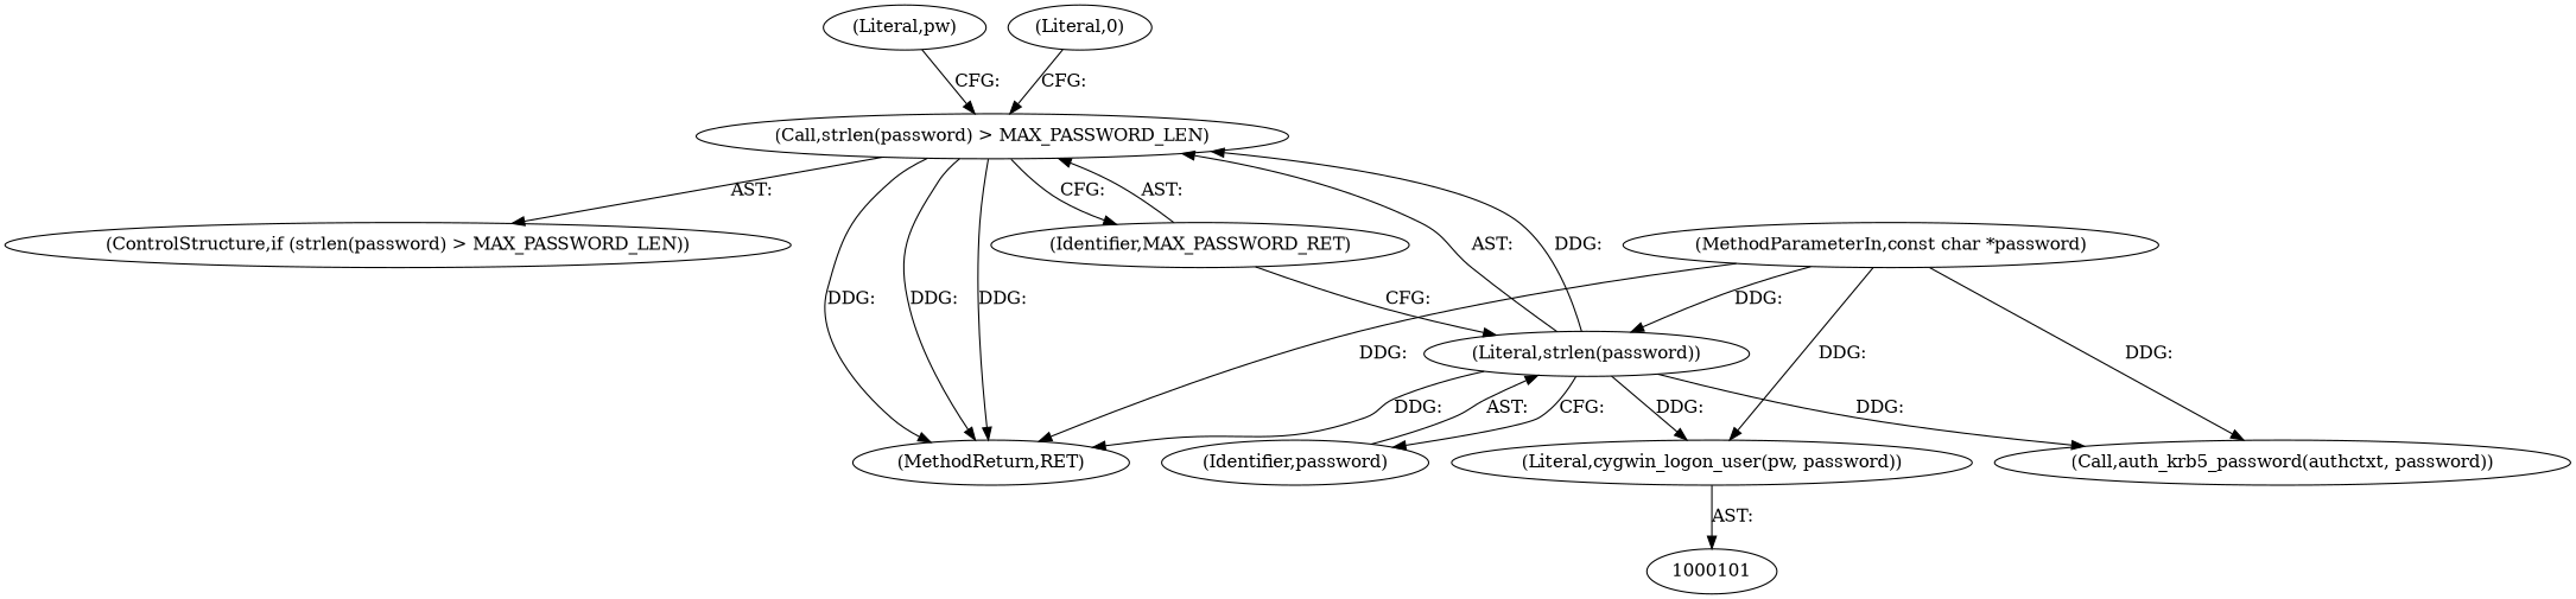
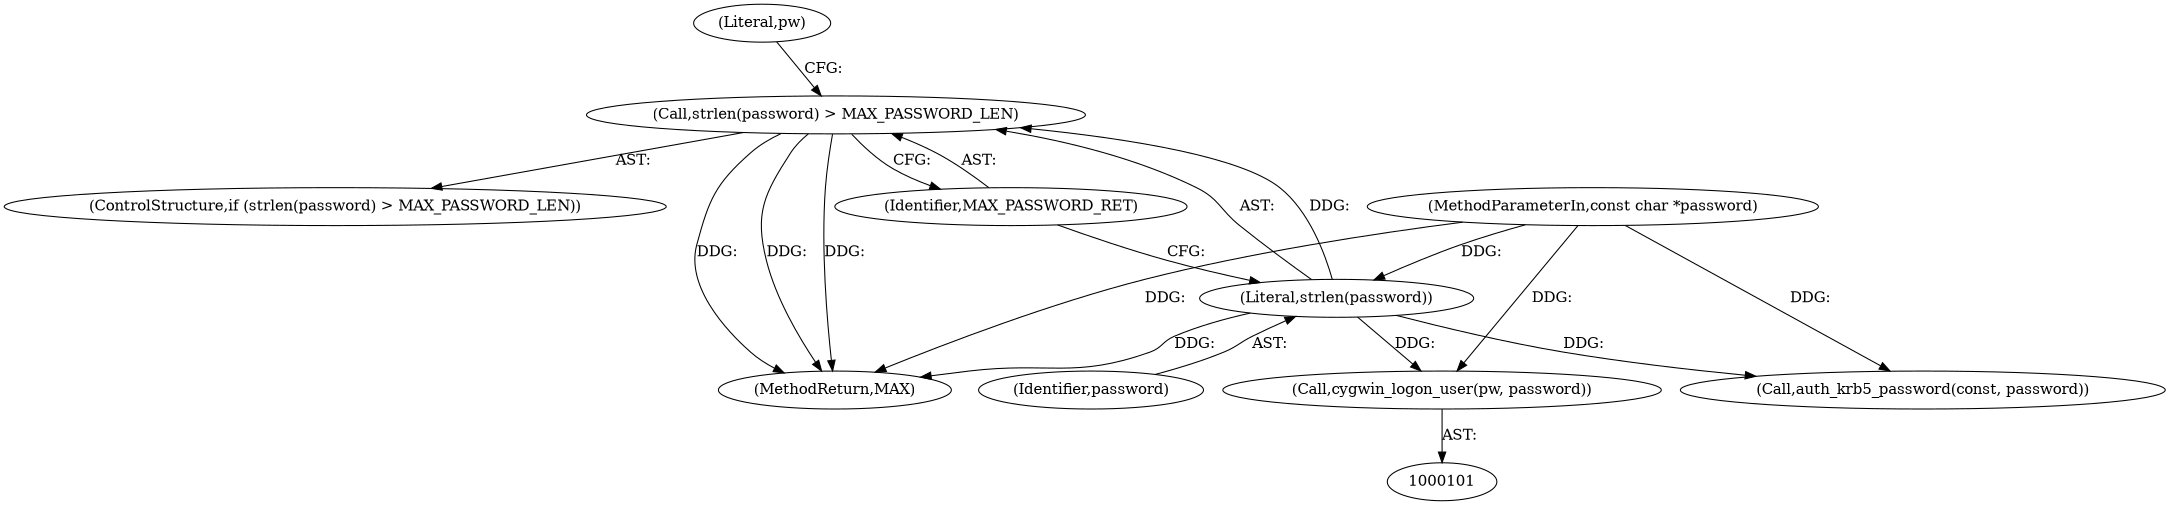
  digraph {
    n1 [label="(Call,strlen(password) > MAX_PASSWORD_LEN)"]
    n2 [label="(ControlStructure,if (strlen(password) > MAX_PASSWORD_LEN))"]
    n3 [label="(Identifier,MAX_PASSWORD_RET)"]
-   n4 [label="(MethodReturn,RET)"]
+   n4 [label="(MethodReturn,MAX)"]
    n5 [label="(Literal,strlen(password))"]
-   n6 [label="(Literal,cygwin_logon_user(pw, password))"]
+   n6 [label="(Call,cygwin_logon_user(pw, password))"]
    n7 [label="(Identifier,password)"]
-   n8 [label="(Call,auth_krb5_password(authctxt, password))"]
+   n8 [label="(Call,auth_krb5_password(const, password))"]
    1000101
    n10 [label="(MethodParameterIn,const char *password)"]
    n11 [label="(Literal,pw)"]
-   n12 [label="(Literal,0)"]
    n1 -> n2 [label="AST: "]
    n1 -> n3 [label="CFG: "]
    n1 -> n4 [label="DDG: "]
    n1 -> n4 [label="DDG: "]
    n1 -> n4 [label="DDG: "]
    n3 -> n1 [label="AST: "]
    n3 -> n5 [label="CFG: "]
    n5 -> n1 [label="AST: "]
    n5 -> n1 [label="DDG: "]
    n5 -> n4 [label="DDG: "]
    n5 -> n6 [label="DDG: "]
-   n5 -> n7 [label="CFG: "]
    n5 -> n8 [label="DDG: "]
    n6 -> 1000101 [label="AST: "]
    n7 -> n5 [label="AST: "]
    n10 -> n4 [label="DDG: "]
    n10 -> n5 [label="DDG: "]
    n10 -> n6 [label="DDG: "]
    n10 -> n8 [label="DDG: "]
    n11 -> n1 [label="CFG: "]
-   n12 -> n1 [label="CFG: "]
  }
